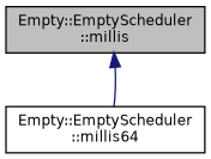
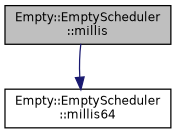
  digraph {
    rankdir=TB
    fontname="DejaVu Sans"
    node [color=black fontname="DejaVu Sans" fontsize=10 shape=record style=filled]
    n1 [fillcolor=grey75 fontcolor=black height=0.2 label="Empty::EmptyScheduler\l::millis" width=0.4]
    n2 [fillcolor=white height=0.2 label="Empty::EmptyScheduler\l::millis64" width=0.4]
-   n2 -> n1 [color=midnightblue fontname="DejaVu Sans" fontsize=10 labelfontname=Helvetica labelfontsize=10 style=solid]
+   n1 -> n2 [color=midnightblue fontname="DejaVu Sans" fontsize=10 labelfontname=Helvetica labelfontsize=10 style=solid]
  }
